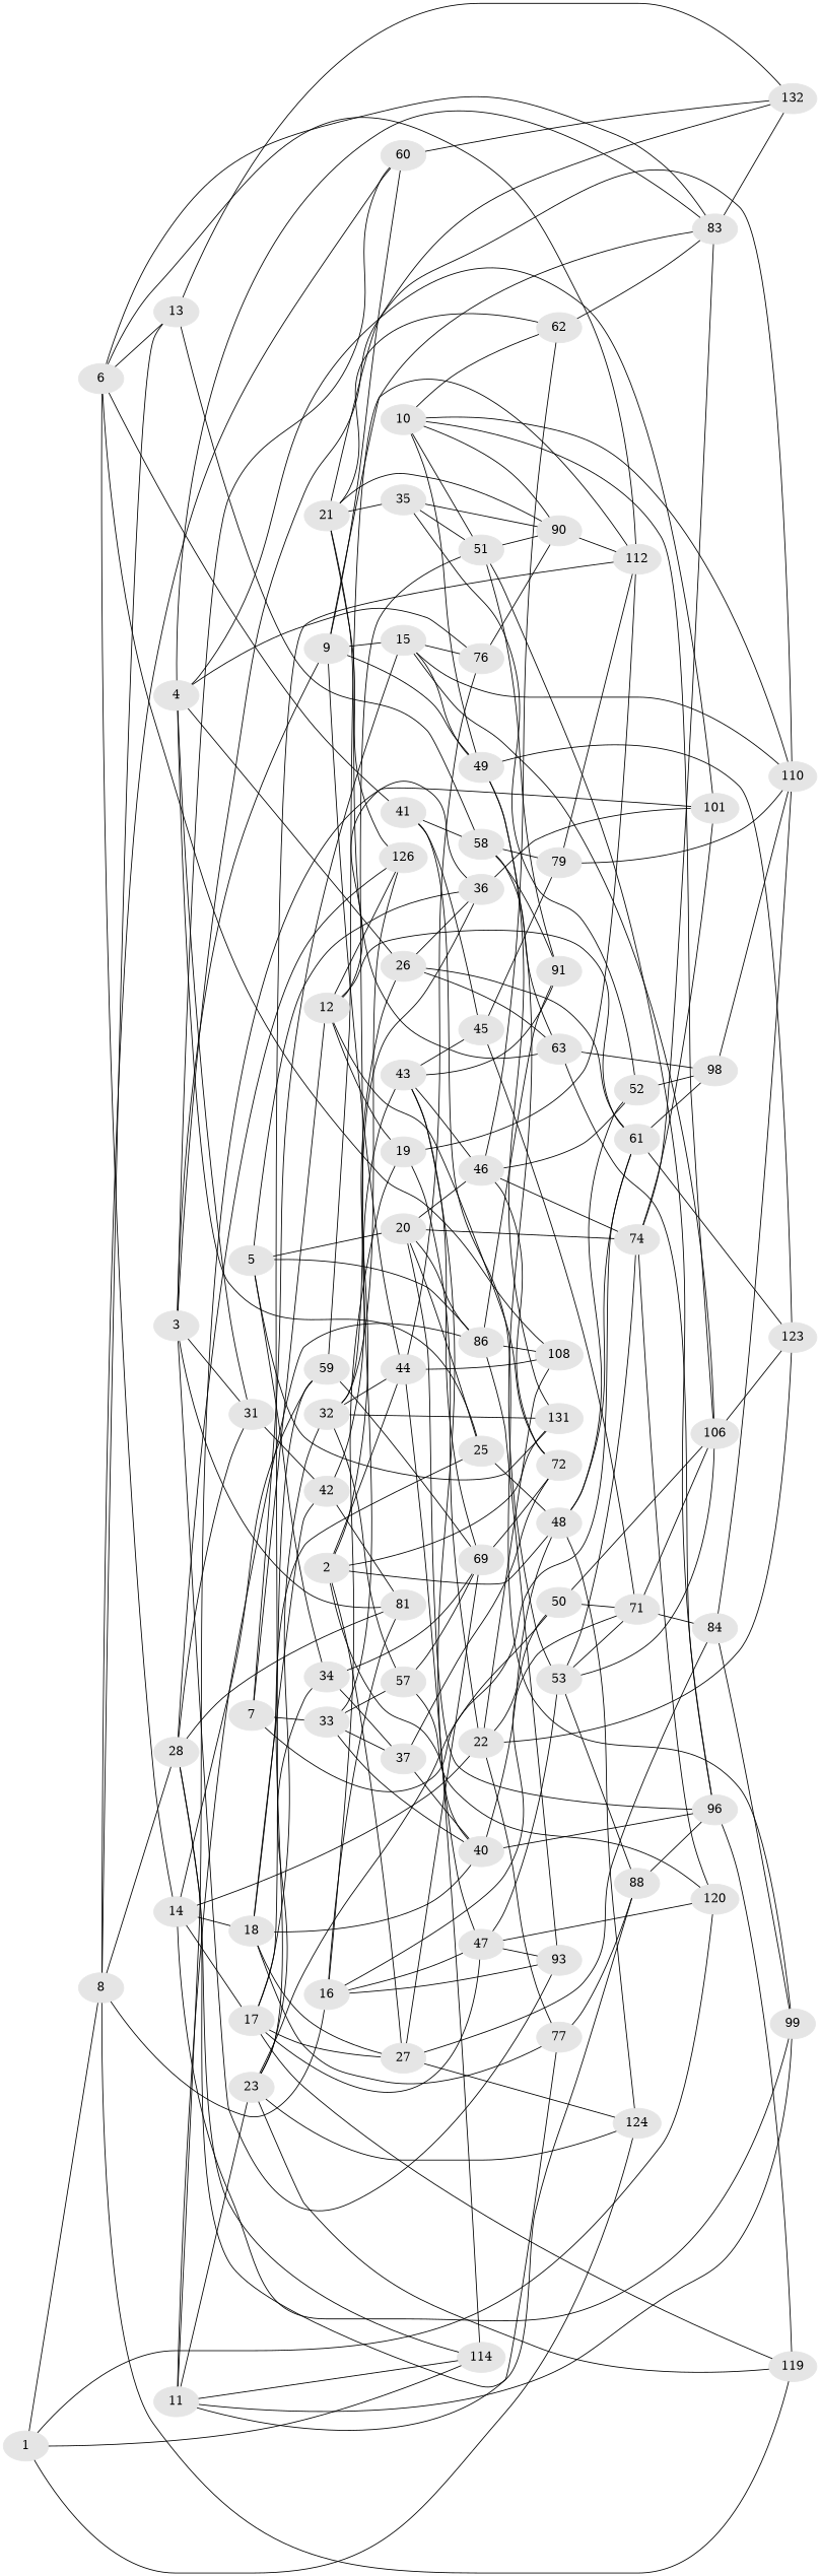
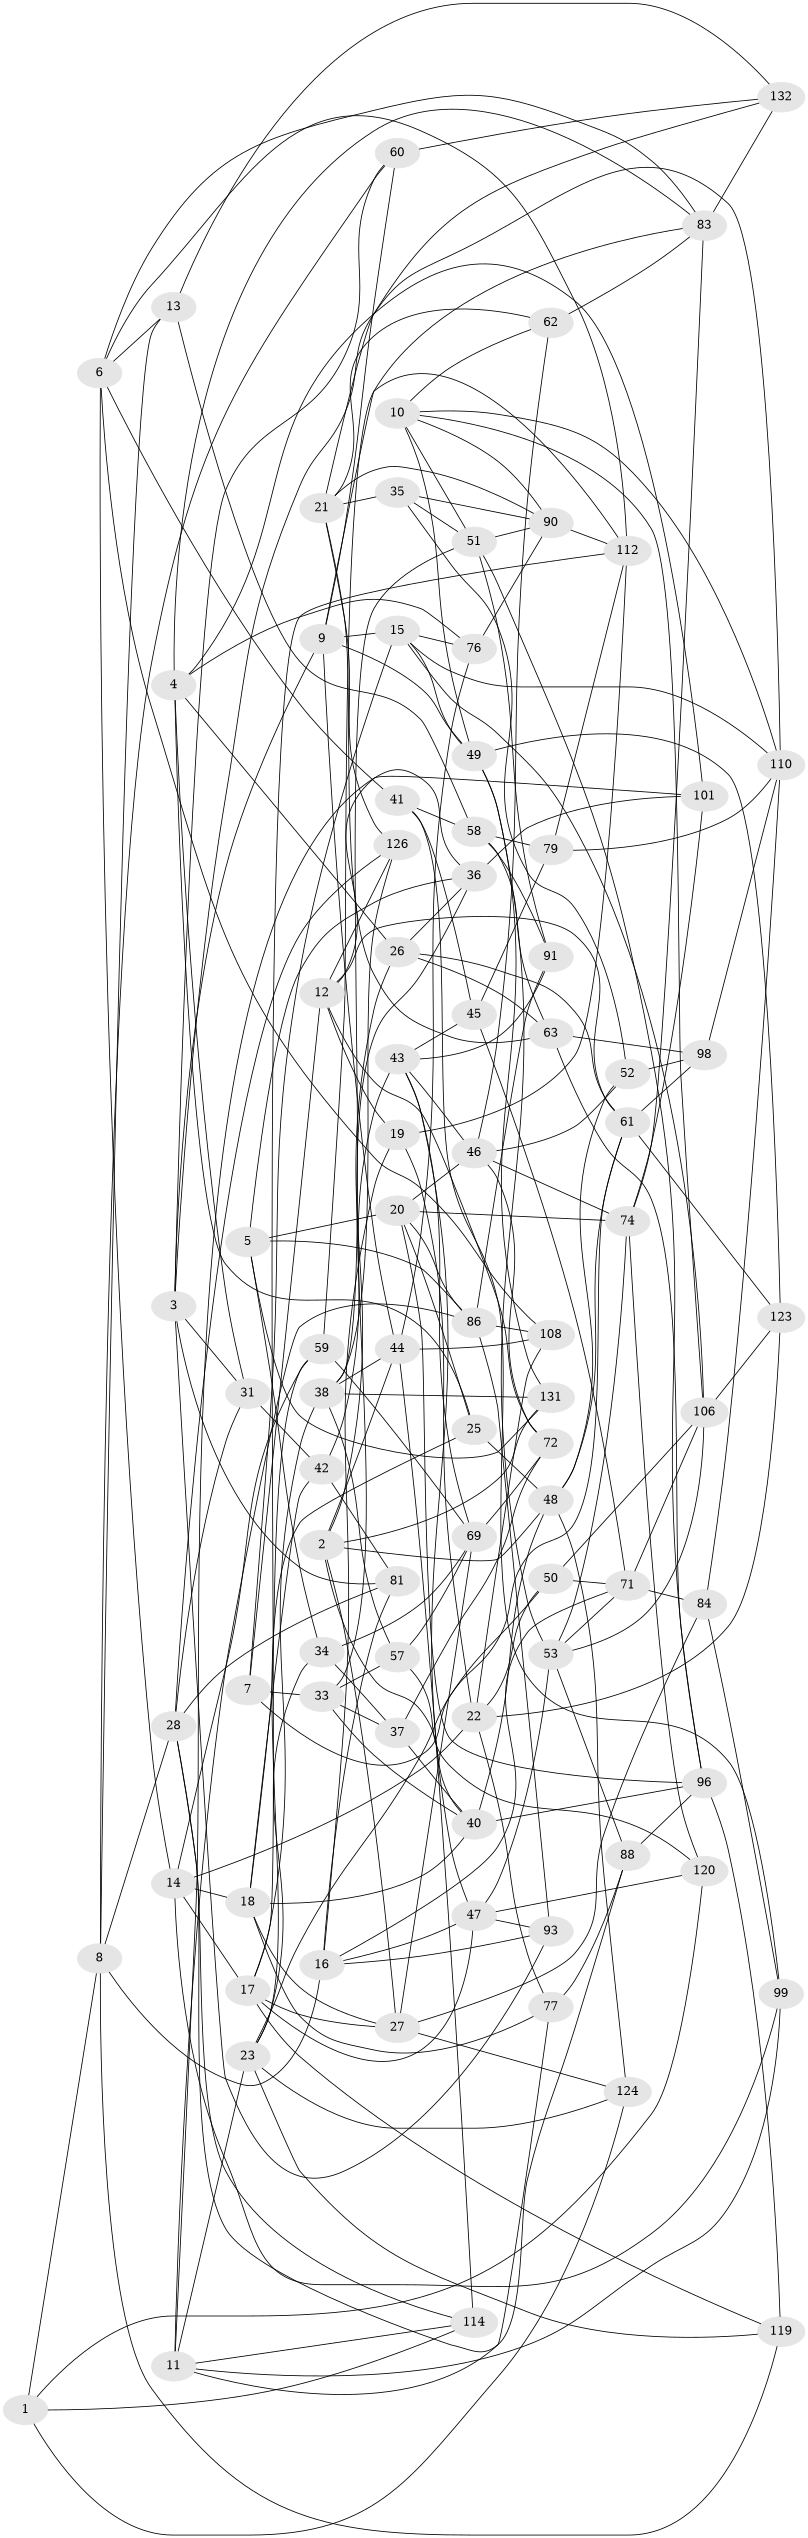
  graph {
    rankdir=LR
    node [color=gray90 style=filled]
    8 [super="+104"]
    60
    13
    16 [super="+92"]
    28 [super="+30"]
    119
    1
    114
    120
    124
    2 [super="+128"]
    26 [super="+55"]
    27 [super="+39"]
    40 [super="+122"]
    44 [super="+103"]
    48 [super="+121"]
    131
    36 [super="+118"]
    61 [super="+65"]
    63 [super="+68"]
    69 [super="+133"]
    84
    96 [super="+116"]
    76
    108
    52
    3 [super="+85"]
    9 [super="+75"]
    31
    81
    93
    110 [super="+129"]
    112 [super="+117"]
    15 [super="+125"]
    49 [super="+67"]
    42
    132
    4 [super="+100"]
    25
    83 [super="+87"]
    101
    90 [super="+115"]
    5 [super="+111"]
    20 [super="+94"]
    34
    86 [super="+102"]
    46 [super="+56"]
    74 [super="+82"]
    37
    58 [super="+95"]
    91
    79
    6 [super="+64"]
    14 [super="+70"]
    41
    99
    17 [super="+29"]
    18 [super="+24"]
    22 [super="+80"]
    59
    45
    12 [super="+105"]
    19
    72
    126
    7
    33 [super="+54"]
    50
    106 [super="+127"]
    57
    71 [super="+113"]
    47 [super="+97"]
    88
    123
    53 [super="+109"]
    10 [super="+130"]
    51 [super="+89"]
    n78 [label=62]
    11 [super="+38"]
    23 [super="+107"]
    77
    98
-   32 [super="+73"]
+   32 [super="+73" label=38]
    43 [super="+78"]
    21 [super="+62"]
    35
    8 -- 60
    8 -- 13
    8 -- 16
    8 -- 28
    8 -- 119
    60 -- 132
    13 -- 132
    13 -- 58
    16 -- 81
    16 -- 93
    16 -- 19
    16 -- 71
    16 -- 47
    28 -- 114
    28 -- 31
    28 -- 81
    28 -- 126
    28 -- 88
    1 -- 8
    1 -- 114
    1 -- 120
    1 -- 124
    2 -- 26
    2 -- 27
    2 -- 40
    2 -- 44
    2 -- 48
    2 -- 131
    26 -- 36
    26 -- 61
    26 -- 63 [weight=2]
    27 -- 124
    27 -- 69
    27 -- 84
    40 -- 48
    40 -- 96
    44 -- 114
    44 -- 76
    44 -- 108
    48 -- 124
    48 -- 61
    48 -- 52
    36 -- 101
    61 -- 123
    61 -- 98
    63 -- 96
    63 -- 98
    69 -- 72
    84 -- 110
    84 -- 99
    96 -- 119
    76 -- 90
    52 -- 98
    3 -- 60
    3 -- 9
    3 -- 31
    3 -- 81
    3 -- 93
    3 -- 110
    9 -- 60
    9 -- 44
    9 -- 112
    9 -- 15
    9 -- 49
    31 -- 42
    15 -- 76
    15 -- 110
    15 -- 49
    15 -- 106
    49 -- 131
    49 -- 123
    49 -- 53
    42 -- 81
    42 -- 43
    4 -- 26
    4 -- 76
    4 -- 31
    4 -- 25
    4 -- 83
    4 -- 101
    25 -- 48
    83 -- 132
    90 -- 112
    5 -- 131
    5 -- 36
    5 -- 20
    5 -- 34
    5 -- 86
    20 -- 96
    20 -- 25
    20 -- 86
    20 -- 46
    20 -- 74
    34 -- 69
    34 -- 37
    86 -- 108
    86 -- 93
    86 -- 91
    46 -- 52
    46 -- 74
    46 -- 72
    46 -- n78
    74 -- 120
    74 -- 83
    74 -- 101
    37 -- 40
    37 -- 72
    58 -- 63
    58 -- 91
    58 -- 79
    79 -- 110
    79 -- 112
    6 -- 13
    6 -- 108
    6 -- 112
    6 -- 83
    6 -- 14
    6 -- 41
    14 -- 99
    14 -- 17
    14 -- 18
    14 -- 22
    14 -- 59
    41 -- 58
    41 -- 99
    41 -- 45
    17 -- 119
    17 -- 27
    17 -- 112
    17 -- 47
    17 -- 32
    18 -- 27
    18 -- 40
    18 -- 42
    18 -- 59
    18 -- 77
    22 -- 108
    22 -- 50
    22 -- 123
    22 -- 77
    59 -- 69
    59 -- 83
    45 -- 79
    45 -- 71
    12 -- 61
    12 -- 101
    12 -- 19
    12 -- 72
    12 -- 126
    19 -- 112
    19 -- 22
    7 -- 15
    7 -- 12
    7 -- 33
    7 -- 50
    33 -- 40
    33 -- 36 [weight=2]
    33 -- 37
    33 -- 57
    50 -- 106
    50 -- 71
    106 -- 123
    57 -- 120
    57 -- 69
    71 -- 84
    71 -- 106
    47 -- 120
    47 -- 93
    47 -- 53
    88 -- 96
    53 -- 74
    53 -- 106
    53 -- 71
    53 -- 88
    10 -- 110
    10 -- 49
    10 -- 90
    10 -- 106
    10 -- 51
    10 -- n78
    51 -- 96
    51 -- 90
    51 -- 91
    n78 -- 83
    11 -- 114
    11 -- 36
    11 -- 86
    11 -- 99
    11 -- 23
    11 -- 77
    23 -- 119
    23 -- 124
    23 -- 61
    23 -- 25
    23 -- 34
    77 -- 88
    98 -- 110
    32 -- 44
    32 -- 131
    32 -- 126
    32 -- 57
    32 -- 51
    43 -- 69
    43 -- 46
    43 -- 91
    43 -- 45
    43 -- 47
    21 -- 63
    21 -- 132
    21 -- 90
    21 -- 126
    21 -- n78
    21 -- 35
    35 -- 52
    35 -- 90
    35 -- 51
  }
